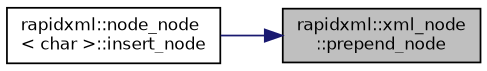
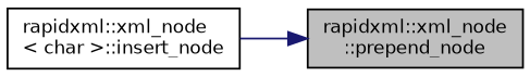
  digraph {
    rankdir=RL
    node [color=black fontname=Helvetica fontsize=10 shape=record style=filled]
    n1 [fillcolor=grey75 fontcolor=black height=0.2 label="rapidxml::xml_node\l::prepend_node" width=0.4]
-   n2 [fillcolor=white height=0.2 label="rapidxml::node_node\l\< char \>::insert_node" width=0.4]
+   n2 [fillcolor=white height=0.2 label="rapidxml::xml_node\l\< char \>::insert_node" width=0.4]
    n1 -> n2 [color=midnightblue dir=back fontname=Helvetica fontsize=10 labelfontname=Helvetica labelfontsize=10 style=solid]
  }
